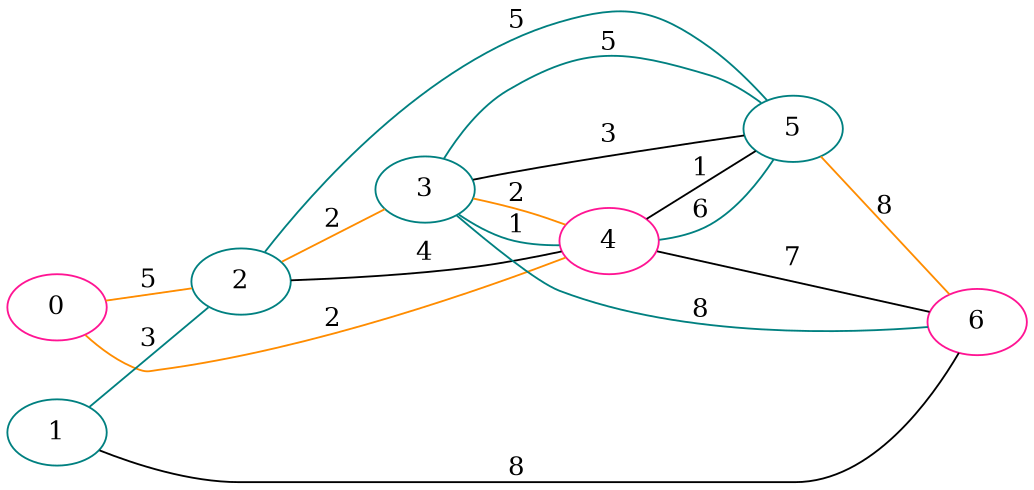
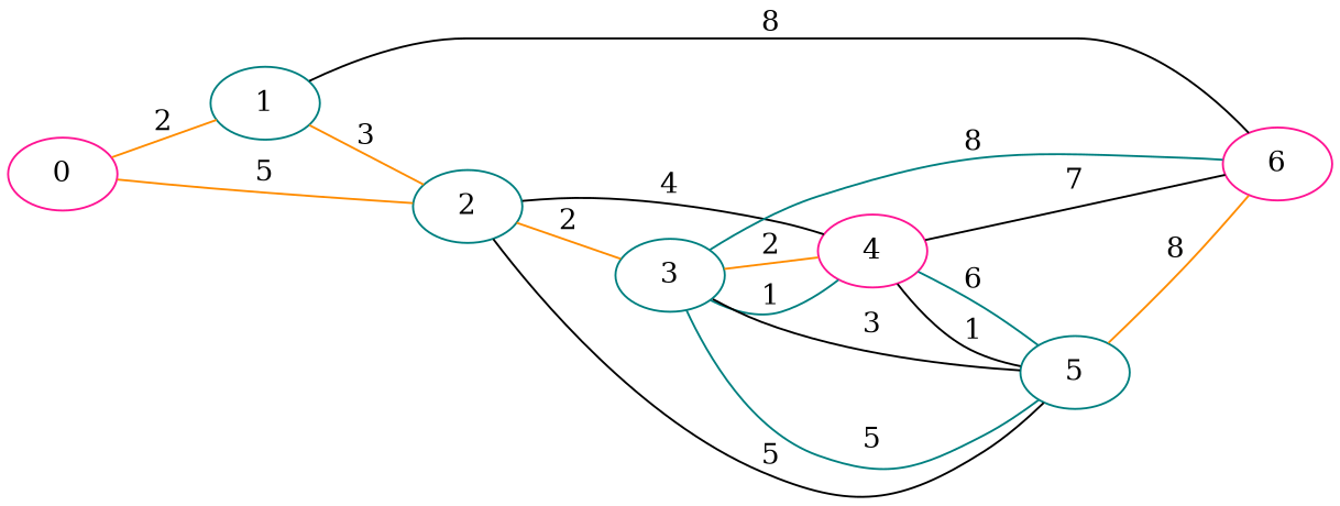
  graph {
    rankdir=LR
    node [color=teal weight=1]
    edge [color=darkorange]
    0 [color=deeppink]
    1
    2
    6 [color=deeppink weight=4]
    3
    4 [color=deeppink]
    5
-   0 -- 4 [label=2]
+   0 -- 1 [label=2]
    0 -- 2 [label=5]
-   1 -- 2 [color=teal label=3]
+   1 -- 2 [label=3]
    1 -- 6 [color=black label=8]
    2 -- 3 [label=2]
    2 -- 4 [color=black label=4]
-   2 -- 5 [color=teal label=5]
+   2 -- 5 [color=black label=5]
    3 -- 6 [color=teal label=8]
    3 -- 4 [color=teal label=1]
    3 -- 4 [label=2]
    3 -- 5 [color=teal label=5]
    3 -- 5 [color=black label=3]
    4 -- 6 [color=black label=7]
    4 -- 5 [color=teal label=6]
    4 -- 5 [color=black label=1]
    5 -- 6 [label=8]
  }
